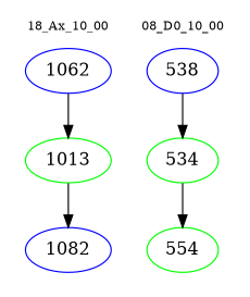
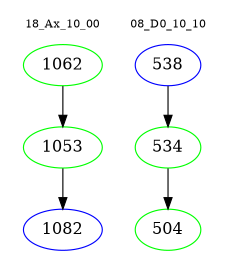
  digraph {
    node [color=blue]
    edge [color=black]
-   n1 [label=1062]
-   n2 [color=green label=1013]
+   n1 [color=green label=1062]
+   n2 [color=green label=1053]
    n3 [label=1082]
    n4 [label=538]
    n5 [color=green label=534]
-   n6 [color=green label=554]
+   n6 [color=green label=504]
    subgraph cluster_1 {
      color=white
      fontsize=10
      label="18_Ax_10_00"
      n1
      n2
      n3
    }
    subgraph cluster_2 {
      color=white
      fontsize=10
-     label="08_D0_10_00"
+     label="08_D0_10_10"
      n4
      n5
      n6
    }
    n1 -> n2
    n2 -> n3
    n4 -> n5
    n5 -> n6
  }
